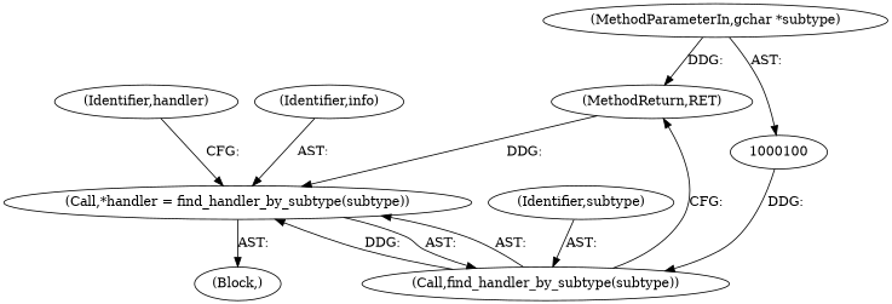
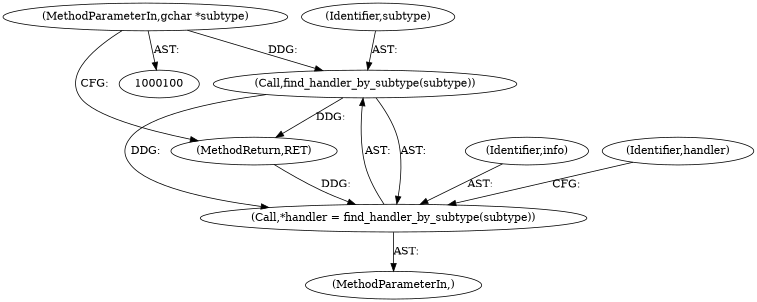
  digraph {
    n1 [label="(MethodParameterIn,gchar *subtype)"]
    n2 [label="(Call,find_handler_by_subtype(subtype))"]
    n3 [label="(MethodReturn,RET)"]
    1000100
    n5 [label="(Call,*handler = find_handler_by_subtype(subtype))"]
-   n6 [label="(Block,)"]
+   n6 [label="(MethodParameterIn,)"]
    n7 [label="(Identifier,subtype)"]
    n8 [label="(Identifier,info)"]
    n9 [label="(Identifier,handler)"]
-   1000100 -> n2 [label="DDG: "]
-   n1 -> n3 [label="DDG: "]
+   n1 -> n2 [label="DDG: "]
+   n1 -> n3 [label="CFG: "]
    n1 -> 1000100 [label="AST: "]
-   n2 -> n3 [label="CFG: "]
+   n2 -> n3 [label="DDG: "]
    n2 -> n5 [label="AST: "]
    n2 -> n5 [label="DDG: "]
    n3 -> n5 [label="DDG: "]
    n5 -> n2 [label="AST: "]
    n5 -> n6 [label="AST: "]
    n7 -> n2 [label="AST: "]
    n8 -> n5 [label="AST: "]
    n9 -> n5 [label="CFG: "]
  }
